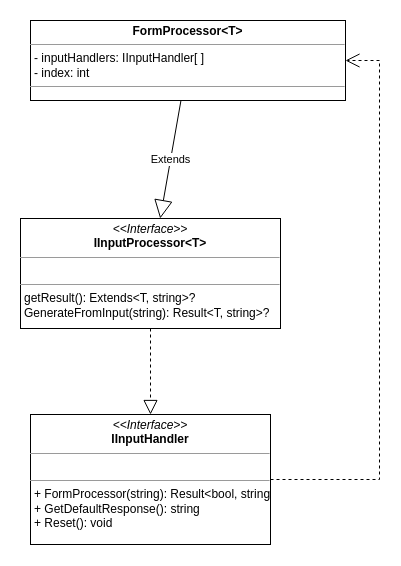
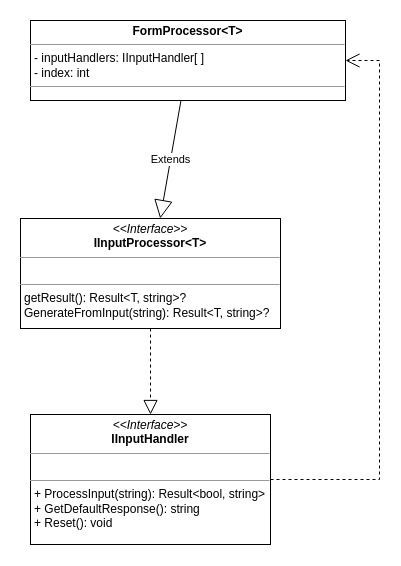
  <mxCell id="0" />
  <mxCell id="1" parent="0" />
- <mxCell id="2" value="&lt;p style=&quot;margin: 0px ; margin-top: 4px ; text-align: center&quot;&gt;&lt;i&gt;&amp;lt;&amp;lt;Interface&amp;gt;&amp;gt;&lt;/i&gt;&lt;br&gt;&lt;b&gt;IInputHandler&lt;/b&gt;&lt;/p&gt;&lt;hr size=&quot;1&quot;&gt;&lt;p style=&quot;margin: 0px ; margin-left: 4px&quot;&gt;&lt;br&gt;&lt;/p&gt;&lt;hr size=&quot;1&quot;&gt;&lt;p style=&quot;margin: 0px ; margin-left: 4px&quot;&gt;+ FormProcessor(string): Result&amp;lt;bool, string&amp;gt;&lt;/p&gt;&lt;p style=&quot;margin: 0px ; margin-left: 4px&quot;&gt;+ GetDefaultResponse(): string&lt;br&gt;&lt;/p&gt;&lt;p style=&quot;margin: 0px ; margin-left: 4px&quot;&gt;+ Reset(): void&lt;br&gt;&lt;/p&gt;" style="verticalAlign=top;align=left;overflow=fill;fontSize=12;fontFamily=Helvetica;html=1;" vertex="1" parent="1"><mxGeometry x="30" y="414" width="240" height="130" as="geometry" /></mxCell>
- <mxCell id="3" value="&lt;p style=&quot;margin: 0px ; margin-top: 4px ; text-align: center&quot;&gt;&lt;i&gt;&amp;lt;&amp;lt;Interface&amp;gt;&amp;gt;&lt;/i&gt;&lt;br&gt;&lt;b&gt;IInputProcessor&amp;lt;T&amp;gt;&lt;/b&gt;&lt;/p&gt;&lt;hr size=&quot;1&quot;&gt;&lt;p style=&quot;margin: 0px ; margin-left: 4px&quot;&gt;&lt;br&gt;&lt;/p&gt;&lt;hr size=&quot;1&quot;&gt;&lt;p style=&quot;margin: 0px ; margin-left: 4px&quot;&gt;getResult(): Extends&amp;lt;T, string&amp;gt;?&lt;/p&gt;&lt;p style=&quot;margin: 0px ; margin-left: 4px&quot;&gt;GenerateFromInput(string): Result&amp;lt;T, string&amp;gt;?&lt;/p&gt;&lt;p style=&quot;margin: 0px ; margin-left: 4px&quot;&gt;&lt;br&gt;&lt;/p&gt;" style="verticalAlign=top;align=left;overflow=fill;fontSize=12;fontFamily=Helvetica;html=1;" vertex="1" parent="1"><mxGeometry x="20" y="218" width="260" height="110" as="geometry" /></mxCell>
+ <mxCell id="2" value="&lt;p style=&quot;margin: 0px ; margin-top: 4px ; text-align: center&quot;&gt;&lt;i&gt;&amp;lt;&amp;lt;Interface&amp;gt;&amp;gt;&lt;/i&gt;&lt;br&gt;&lt;b&gt;IInputHandler&lt;/b&gt;&lt;/p&gt;&lt;hr size=&quot;1&quot;&gt;&lt;p style=&quot;margin: 0px ; margin-left: 4px&quot;&gt;&lt;br&gt;&lt;/p&gt;&lt;hr size=&quot;1&quot;&gt;&lt;p style=&quot;margin: 0px ; margin-left: 4px&quot;&gt;+ ProcessInput(string): Result&amp;lt;bool, string&amp;gt;&lt;/p&gt;&lt;p style=&quot;margin: 0px ; margin-left: 4px&quot;&gt;+ GetDefaultResponse(): string&lt;br&gt;&lt;/p&gt;&lt;p style=&quot;margin: 0px ; margin-left: 4px&quot;&gt;+ Reset(): void&lt;br&gt;&lt;/p&gt;" style="verticalAlign=top;align=left;overflow=fill;fontSize=12;fontFamily=Helvetica;html=1;" vertex="1" parent="1"><mxGeometry x="30" y="414" width="240" height="130" as="geometry" /></mxCell>
+ <mxCell id="3" value="&lt;p style=&quot;margin: 0px ; margin-top: 4px ; text-align: center&quot;&gt;&lt;i&gt;&amp;lt;&amp;lt;Interface&amp;gt;&amp;gt;&lt;/i&gt;&lt;br&gt;&lt;b&gt;IInputProcessor&amp;lt;T&amp;gt;&lt;/b&gt;&lt;/p&gt;&lt;hr size=&quot;1&quot;&gt;&lt;p style=&quot;margin: 0px ; margin-left: 4px&quot;&gt;&lt;br&gt;&lt;/p&gt;&lt;hr size=&quot;1&quot;&gt;&lt;p style=&quot;margin: 0px ; margin-left: 4px&quot;&gt;getResult(): Result&amp;lt;T, string&amp;gt;?&lt;/p&gt;&lt;p style=&quot;margin: 0px ; margin-left: 4px&quot;&gt;GenerateFromInput(string): Result&amp;lt;T, string&amp;gt;?&lt;/p&gt;&lt;p style=&quot;margin: 0px ; margin-left: 4px&quot;&gt;&lt;br&gt;&lt;/p&gt;" style="verticalAlign=top;align=left;overflow=fill;fontSize=12;fontFamily=Helvetica;html=1;" vertex="1" parent="1"><mxGeometry x="20" y="218" width="260" height="110" as="geometry" /></mxCell>
  <mxCell id="4" value="&lt;p style=&quot;margin: 0px ; margin-top: 4px ; text-align: center&quot;&gt;&lt;b&gt;FormProcessor&amp;lt;T&amp;gt;&lt;/b&gt;&lt;/p&gt;&lt;hr size=&quot;1&quot;&gt;&lt;p style=&quot;margin: 0px ; margin-left: 4px&quot;&gt;- inputHandlers: IInputHandler[ ]&lt;/p&gt;&lt;p style=&quot;margin: 0px ; margin-left: 4px&quot;&gt;- index: int&lt;/p&gt;&lt;hr size=&quot;1&quot;&gt;&lt;p style=&quot;margin: 0px ; margin-left: 4px&quot;&gt;&lt;br&gt;&lt;/p&gt;" style="verticalAlign=top;align=left;overflow=fill;fontSize=12;fontFamily=Helvetica;html=1;" vertex="1" parent="1"><mxGeometry x="30" y="20" width="315" height="80" as="geometry" /></mxCell>
  <mxCell id="5" value="" style="endArrow=block;dashed=1;endFill=0;endSize=12;html=1;" edge="1" parent="1" source="3" target="2"><mxGeometry width="160" relative="1" as="geometry"><mxPoint x="155" y="261" as="sourcePoint" /><mxPoint x="254" y="221" as="targetPoint" /></mxGeometry></mxCell>
  <mxCell id="6" value="Extends" style="endArrow=block;endSize=16;endFill=0;html=1;" edge="1" parent="1" source="4" target="3"><mxGeometry width="160" relative="1" as="geometry"><mxPoint x="94" y="221" as="sourcePoint" /><mxPoint x="179" y="277" as="targetPoint" /></mxGeometry></mxCell>
  <mxCell id="7" value="" style="endArrow=open;endSize=12;dashed=1;html=1;rounded=0;" edge="1" parent="1" source="2" target="4"><mxGeometry width="160" relative="1" as="geometry"><mxPoint x="136" y="299" as="sourcePoint" /><mxPoint x="426" y="279" as="targetPoint" /><Array as="points"><mxPoint x="379" y="479" /><mxPoint x="379" y="60" /></Array></mxGeometry></mxCell>
